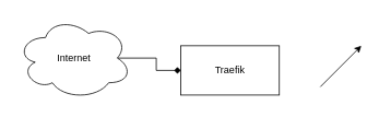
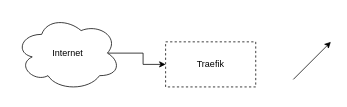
  <mxCell id="0" />
  <mxCell id="1" parent="0" />
- <mxCell id="2" style="edgeStyle=orthogonalEdgeStyle;rounded=0;orthogonalLoop=1;jettySize=auto;html=1;exitX=0.875;exitY=0.5;exitDx=0;exitDy=0;exitPerimeter=0;entryX=0;entryY=0.5;entryDx=0;entryDy=0;endArrow=diamond;" edge="1" parent="1" source="3" target="4"><mxGeometry relative="1" as="geometry" /></mxCell>
+ <mxCell id="2" style="edgeStyle=orthogonalEdgeStyle;rounded=0;orthogonalLoop=1;jettySize=auto;html=1;exitX=0.875;exitY=0.5;exitDx=0;exitDy=0;exitPerimeter=0;entryX=0;entryY=0.5;entryDx=0;entryDy=0;" edge="1" parent="1" source="3" target="4"><mxGeometry relative="1" as="geometry" /></mxCell>
  <mxCell id="3" value="Internet" style="ellipse;shape=cloud;whiteSpace=wrap;html=1;" vertex="1" parent="1"><mxGeometry x="20" y="20" width="140" height="100" as="geometry" /></mxCell>
- <mxCell id="4" value="Traefik" style="rounded=0;whiteSpace=wrap;html=1;" vertex="1" parent="1"><mxGeometry x="220" y="55" width="120" height="60" as="geometry" /></mxCell>
+ <mxCell id="4" value="Traefik" style="rounded=0;whiteSpace=wrap;html=1;dashed=1;" vertex="1" parent="1"><mxGeometry x="220" y="55" width="120" height="60" as="geometry" /></mxCell>
  <mxCell id="5" value="" style="endArrow=classic;html=1;rounded=0;" edge="1" parent="1"><mxGeometry width="50" height="50" relative="1" as="geometry"><mxPoint x="390" y="105" as="sourcePoint" /><mxPoint x="440" y="55" as="targetPoint" /></mxGeometry></mxCell>
